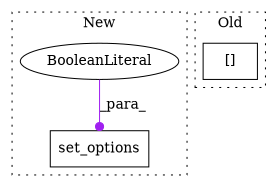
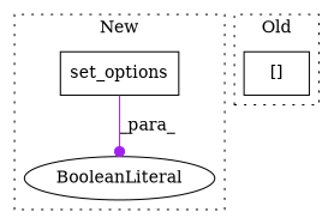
  digraph {
    node [shape=box]
    n1 [a=32 l="12,1" label=set_options s="2235,2279"]
    n2 [a=9 l=5 label=BooleanLiteral s=2247 shape=ellipse]
    n3 [a=2 l="8,1" label="[]" s="2439,2457"]
    subgraph cluster_1 {
      label=New
      style=dotted
      n1
      n2
    }
    subgraph cluster_2 {
      label=Old
      style=dotted
      n3
    }
-   n2 -> n1 [label=_para_ color=purple arrowhead=dot]
+   n1 -> n2 [label=_para_ color=purple arrowhead=dot]
  }
